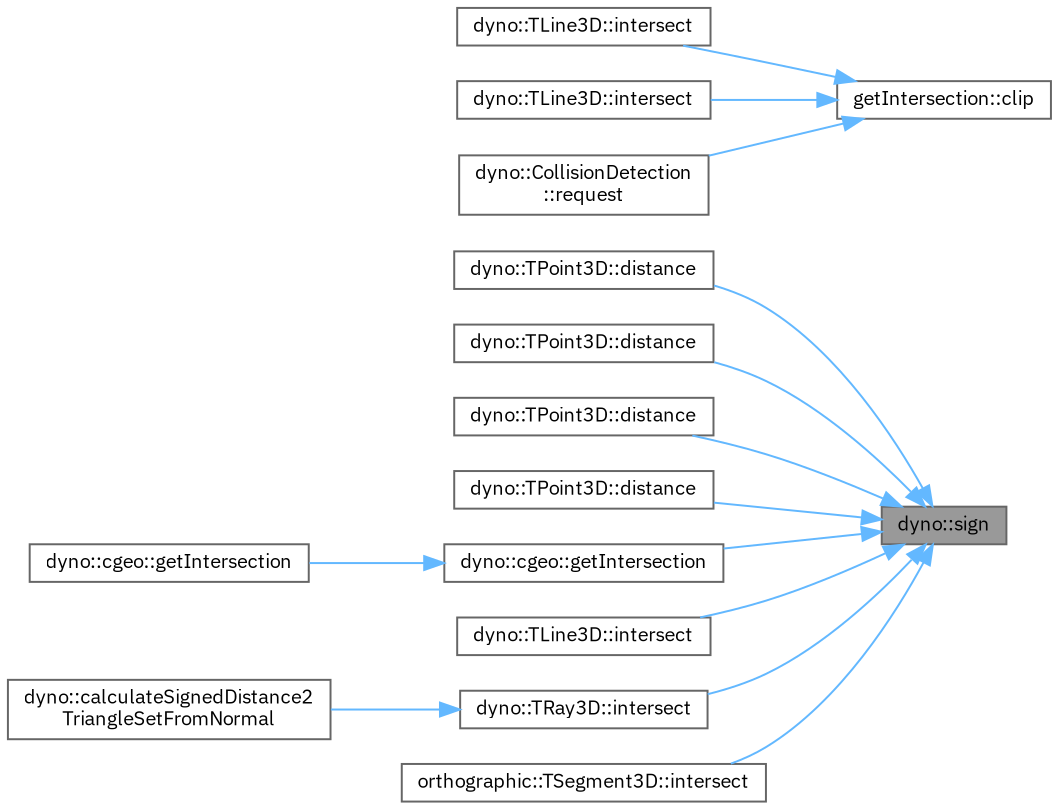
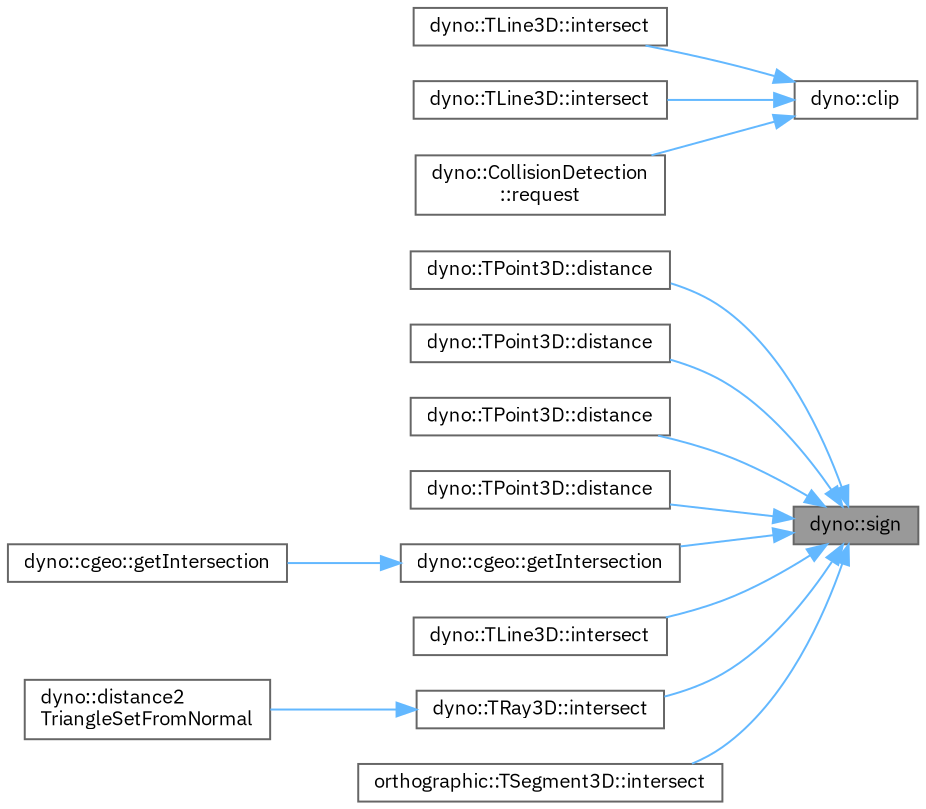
  digraph {
    fontname="IBM Plex Sans"
    rankdir=RL
    node [color=grey40 fillcolor=white fontname="IBM Plex Sans" fontsize=10 shape=box style=filled]
    edge [color=steelblue1 dir=back fontname="IBM Plex Sans" fontsize=10 labelfontname=Helvetica labelfontsize=10 style=solid]
    n1 [color=gray40 fillcolor=grey60 fontcolor=black height=0.2 label="dyno::sign" width=0.4]
    n2 [height=0.2 label="dyno::TPoint3D::distance" width=0.4]
    n3 [height=0.2 label="dyno::TPoint3D::distance" width=0.4]
    n4 [height=0.2 label="dyno::TPoint3D::distance" width=0.4]
    n5 [height=0.2 label="dyno::TPoint3D::distance" width=0.4]
    n6 [height=0.2 label="dyno::cgeo::getIntersection" width=0.4]
    n7 [height=0.2 label="dyno::TLine3D::intersect" width=0.4]
    n8 [height=0.2 label="dyno::TRay3D::intersect" width=0.4]
    n9 [height=0.2 label="orthographic::TSegment3D::intersect" width=0.4]
-   n10 [height=0.2 label="dyno::calculateSignedDistance2\lTriangleSetFromNormal" width=0.4]
+   n10 [height=0.2 label="dyno::distance2\lTriangleSetFromNormal" width=0.4]
    n11 [height=0.2 label="dyno::cgeo::getIntersection" width=0.4]
-   n12 [height=0.2 label="getIntersection::clip" width=0.4]
+   n12 [height=0.2 label="dyno::clip" width=0.4]
    n13 [height=0.2 label="dyno::TLine3D::intersect" width=0.4]
    n14 [height=0.2 label="dyno::TLine3D::intersect" width=0.4]
    n15 [height=0.2 label="dyno::CollisionDetection\l::request" width=0.4]
    n1 -> n2
    n1 -> n3
    n1 -> n4
    n1 -> n5
    n1 -> n6
    n1 -> n7
    n1 -> n8
    n1 -> n9
    n6 -> n11
    n8 -> n10
    n12 -> n13
    n12 -> n14
    n12 -> n15
  }
